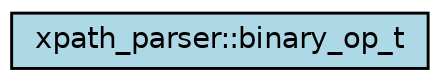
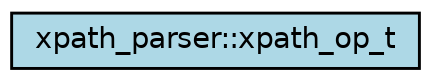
  digraph {
    rankdir=LR
-   n1 [color=black fillcolor=lightblue fontname=Helvetica fontsize=10 height=0.2 label="xpath_parser::binary_op_t" shape=record style=filled width=0.4]
+   n1 [color=black fillcolor=lightblue fontname=Helvetica fontsize=10 height=0.2 label="xpath_parser::xpath_op_t" shape=record style=filled width=0.4]
  }
